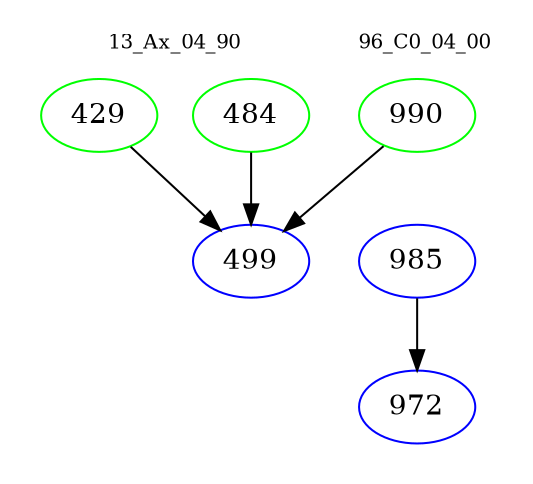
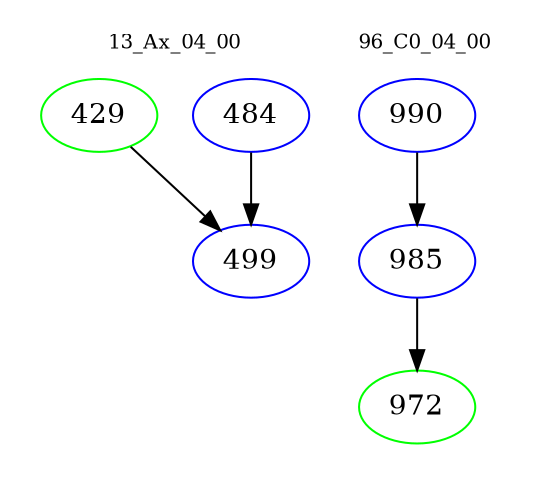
  digraph {
    node [color=blue]
    edge [color=black]
-   n1 [color=green label=484]
+   n1 [label=484]
    n2 [label=499]
    n3 [color=green label=429]
-   n4 [color=green label=990]
+   n4 [label=990]
    n5 [label=985]
-   n6 [label=972]
+   n6 [color=green label=972]
    subgraph cluster_1 {
      color=white
      fontsize=10
-     label="13_Ax_04_90"
+     label="13_Ax_04_00"
      n1
      n2
      n3
    }
    subgraph cluster_2 {
      color=white
      fontsize=10
      label="96_C0_04_00"
      n4
      n5
      n6
    }
    n1 -> n2
    n3 -> n2
-   n4 -> n2
+   n4 -> n5
    n5 -> n6
  }
